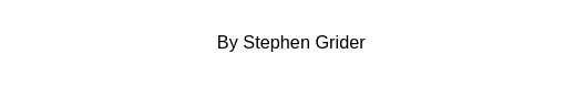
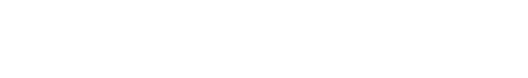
  <mxCell id="0" />
  <mxCell id="1" parent="0" />
- <mxCell id="2" value="By Stephen Grider" style="text;html=1;strokeColor=none;fillColor=none;align=center;verticalAlign=middle;whiteSpace=wrap;rounded=0;shadow=1;fontSize=13;fontStyle=0" vertex="1" parent="1"><mxGeometry x="20" y="20" width="380" height="20" as="geometry" /></mxCell>
